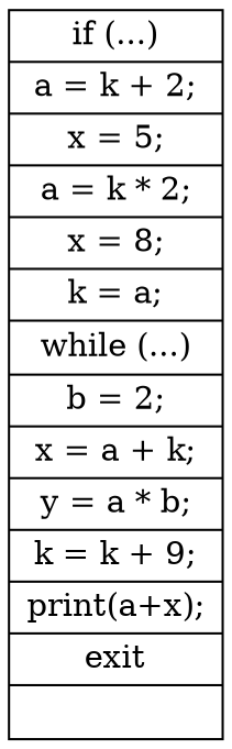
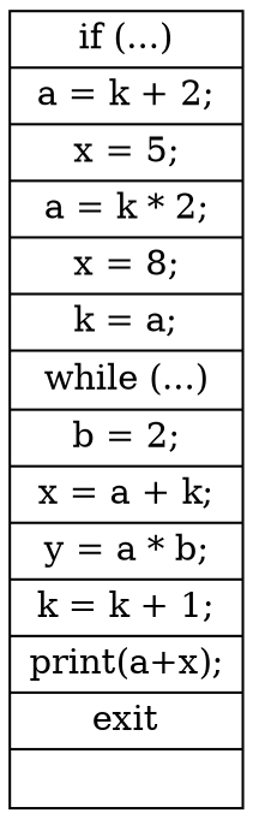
  graph {
-   n1 [label="{if (...) |a = k + 2;|x = 5;|a = k * 2;|x = 8;|k = a;|while (...) |b = 2;|x = a + k;|y = a * b;|k = k + 9;|print(a+x);|exit|}" shape=record]
+   n1 [label="{if (...) |a = k + 2;|x = 5;|a = k * 2;|x = 8;|k = a;|while (...) |b = 2;|x = a + k;|y = a * b;|k = k + 1;|print(a+x);|exit|}" shape=record]
  }
